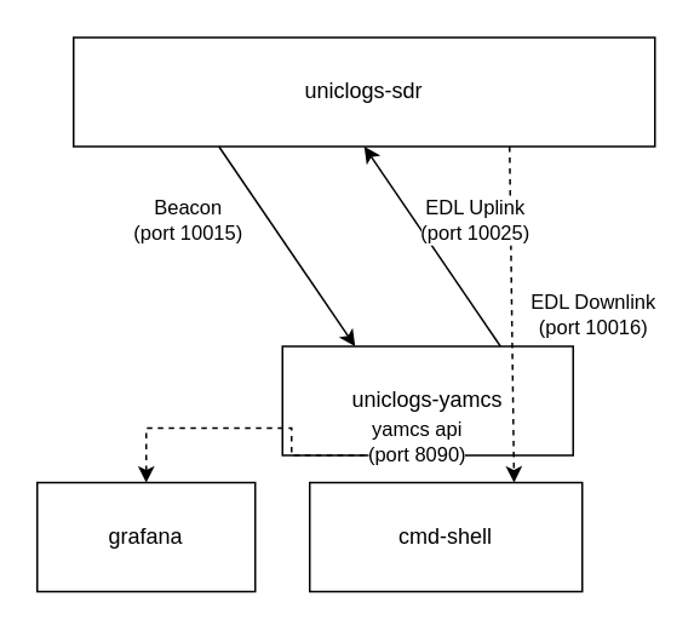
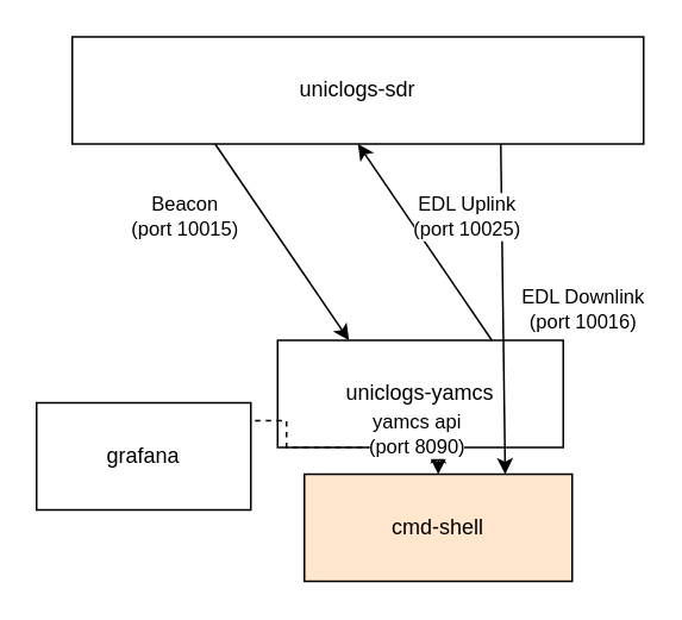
  <mxCell id="0" />
  <mxCell id="1" parent="0" />
  <mxCell id="2" value="uniclogs-sdr" style="rounded=0;whiteSpace=wrap;html=1;" parent="1" vertex="1"><mxGeometry x="40" y="20" width="320" height="60" as="geometry" /></mxCell>
  <mxCell id="3" value="uniclogs-yamcs" style="rounded=0;whiteSpace=wrap;html=1;" parent="1" vertex="1"><mxGeometry x="155" y="190" width="160" height="60" as="geometry" /></mxCell>
- <mxCell id="5" value="cmd-shell" style="rounded=0;whiteSpace=wrap;html=1;" parent="1" vertex="1"><mxGeometry x="170" y="265" width="150" height="60" as="geometry" /></mxCell>
- <mxCell id="6" value="" style="endArrow=classic;html=1;rounded=0;exitX=0.75;exitY=1;exitDx=0;exitDy=0;entryX=0.75;entryY=0;entryDx=0;entryDy=0;dashed=1;" parent="1" source="2" target="5" edge="1"><mxGeometry width="50" height="50" relative="1" as="geometry"><mxPoint x="270" y="415" as="sourcePoint" /><mxPoint x="320" y="345" as="targetPoint" /></mxGeometry></mxCell>
+ <mxCell id="4" value="" style="edgeStyle=orthogonalEdgeStyle;rounded=0;orthogonalLoop=1;jettySize=auto;html=1;dashed=1;exitX=0.5;exitY=0;exitDx=0;exitDy=0;startArrow=classic;startFill=1;" parent="1" source="5" target="3" edge="1"><mxGeometry relative="1" as="geometry"><Array as="points"><mxPoint x="245" y="235" /><mxPoint x="160" y="235" /></Array></mxGeometry></mxCell>
+ <mxCell id="5" value="cmd-shell" style="rounded=0;whiteSpace=wrap;html=1;fillColor=#ffe6cc;" parent="1" vertex="1"><mxGeometry x="170" y="265" width="150" height="60" as="geometry" /></mxCell>
+ <mxCell id="6" value="" style="endArrow=classic;html=1;rounded=0;exitX=0.75;exitY=1;exitDx=0;exitDy=0;entryX=0.75;entryY=0;entryDx=0;entryDy=0;" parent="1" source="2" target="5" edge="1"><mxGeometry width="50" height="50" relative="1" as="geometry"><mxPoint x="270" y="415" as="sourcePoint" /><mxPoint x="320" y="345" as="targetPoint" /></mxGeometry></mxCell>
  <mxCell id="7" value="EDL Downlink&lt;br&gt;(port 10016)" style="edgeLabel;html=1;align=center;verticalAlign=middle;resizable=0;points=[];" parent="6" vertex="1" connectable="0"><mxGeometry x="0.111" y="2" relative="1" as="geometry"><mxPoint x="42" y="-10" as="offset" /></mxGeometry></mxCell>
  <mxCell id="8" value="" style="endArrow=classic;html=1;rounded=0;exitX=0.75;exitY=0;exitDx=0;exitDy=0;entryX=0.5;entryY=1;entryDx=0;entryDy=0;" parent="1" source="3" target="2" edge="1"><mxGeometry width="50" height="50" relative="1" as="geometry"><mxPoint x="270" y="415" as="sourcePoint" /><mxPoint x="320" y="365" as="targetPoint" /></mxGeometry></mxCell>
  <mxCell id="9" value="EDL Uplink&lt;br&gt;(port 10025)" style="edgeLabel;html=1;align=center;verticalAlign=middle;resizable=0;points=[];" parent="8" vertex="1" connectable="0"><mxGeometry x="0.446" y="-2" relative="1" as="geometry"><mxPoint x="38" y="11" as="offset" /></mxGeometry></mxCell>
  <mxCell id="10" value="" style="endArrow=classic;html=1;rounded=0;exitX=0.25;exitY=1;exitDx=0;exitDy=0;entryX=0.25;entryY=0;entryDx=0;entryDy=0;" parent="1" source="2" target="3" edge="1"><mxGeometry width="50" height="50" relative="1" as="geometry"><mxPoint x="270" y="415" as="sourcePoint" /><mxPoint x="320" y="365" as="targetPoint" /></mxGeometry></mxCell>
  <mxCell id="11" value="Beacon&lt;br&gt;(port 10015)" style="edgeLabel;html=1;align=center;verticalAlign=middle;resizable=0;points=[];" parent="10" vertex="1" connectable="0"><mxGeometry x="-0.398" y="2" relative="1" as="geometry"><mxPoint x="-42" y="9" as="offset" /></mxGeometry></mxCell>
  <mxCell id="12" value="" style="edgeStyle=orthogonalEdgeStyle;rounded=0;orthogonalLoop=1;jettySize=auto;html=1;dashed=1;entryX=0.5;entryY=1;entryDx=0;entryDy=0;startArrow=classic;startFill=1;exitX=0.5;exitY=0;exitDx=0;exitDy=0;" parent="1" source="14" target="3" edge="1"><mxGeometry relative="1" as="geometry"><Array as="points"><mxPoint x="80" y="235" /><mxPoint x="160" y="235" /></Array></mxGeometry></mxCell>
  <mxCell id="13" value="yamcs api&lt;br&gt;(port 8090)" style="edgeLabel;html=1;align=center;verticalAlign=middle;resizable=0;points=[];" parent="12" vertex="1" connectable="0"><mxGeometry x="0.634" relative="1" as="geometry"><mxPoint x="30" y="-8" as="offset" /></mxGeometry></mxCell>
- <mxCell id="14" value="grafana" style="rounded=0;whiteSpace=wrap;html=1;" parent="1" vertex="1"><mxGeometry x="20" y="265" width="120" height="60" as="geometry" /></mxCell>
+ <mxCell id="14" value="grafana" style="rounded=0;whiteSpace=wrap;html=1;" parent="1" vertex="1"><mxGeometry x="20" y="225" width="120" height="60" as="geometry" /></mxCell>
